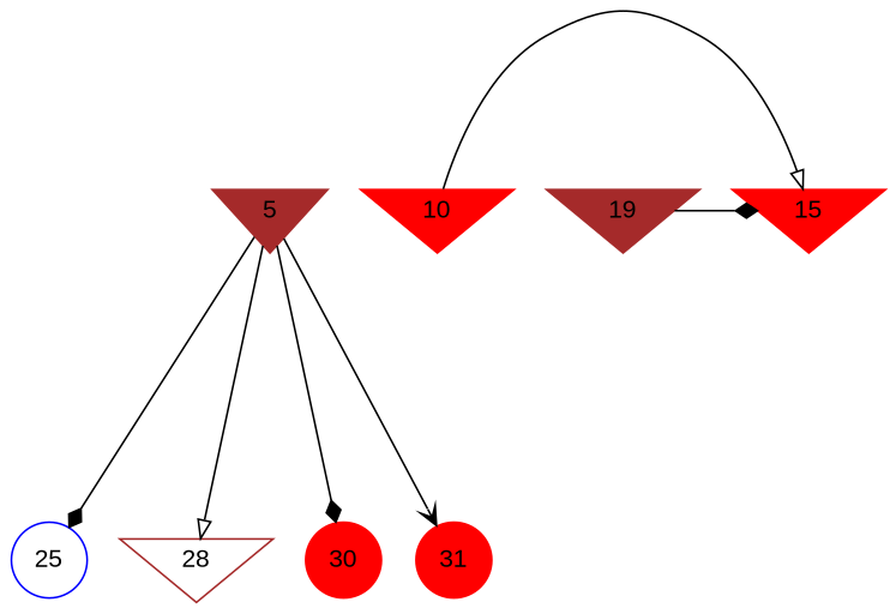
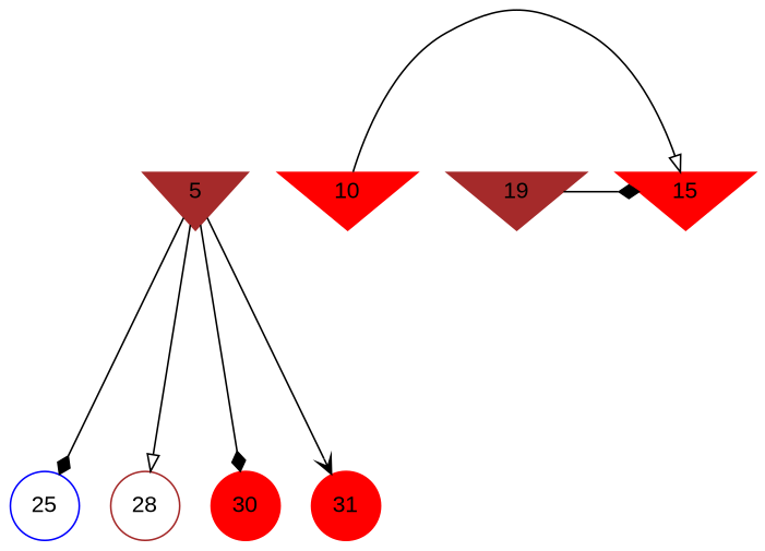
  digraph {
    ranksep=2.0
    fontname="Liberation Sans"
    node [color=red shape=invtriangle style=filled fontname="Liberation Sans"]
    edge [arrowhead=diamond fontname="Liberation Sans"]
    5 [color=brown]
    10
    15
    19 [color=brown]
    25 [color=blue shape=circle style=""]
-   28 [color=brown style=""]
+   28 [color=brown shape=circle style=""]
    30 [shape=circle]
    31 [shape=circle]
    subgraph sub_1 {
      rank=same
      5
      10
      15
      19
    }
    subgraph sub_2 {
      rank=same
      25
      28
    }
    subgraph sub_3 {
      rank=same
      30
      31
    }
    5 -> 25
    5 -> 28 [arrowhead=onormal]
    5 -> 30
    5 -> 31 [arrowhead=vee]
    10 -> 15 [arrowhead=onormal]
    19 -> 15
  }
